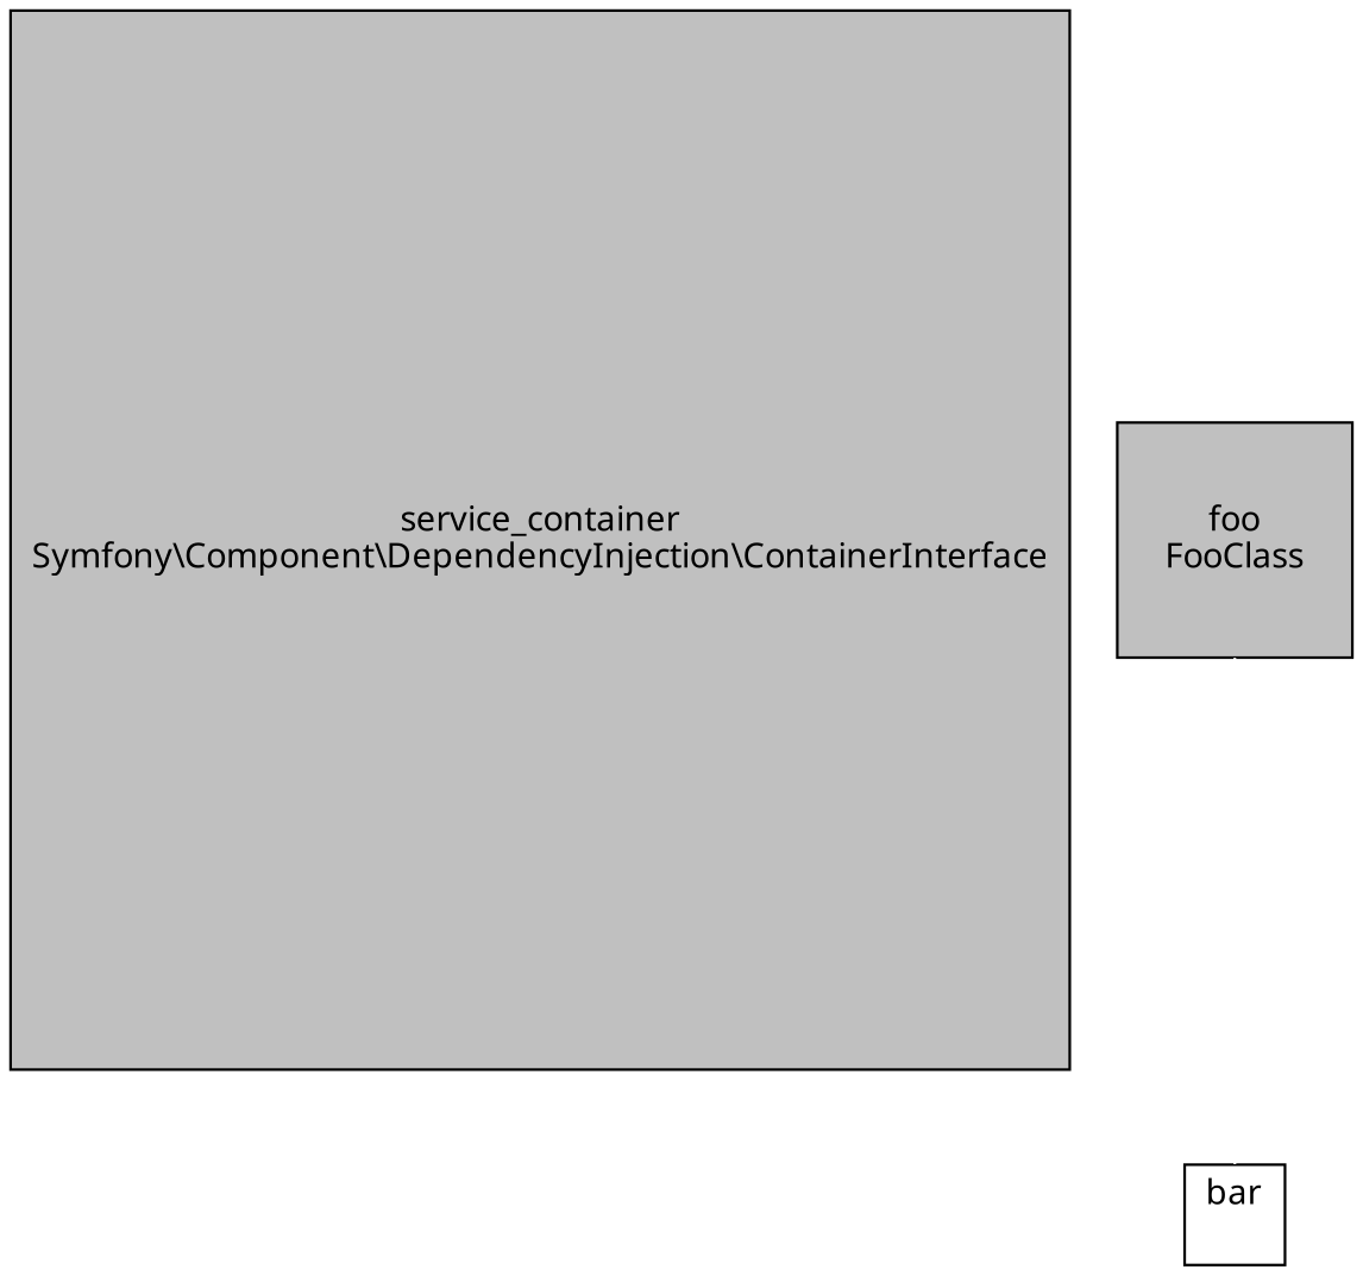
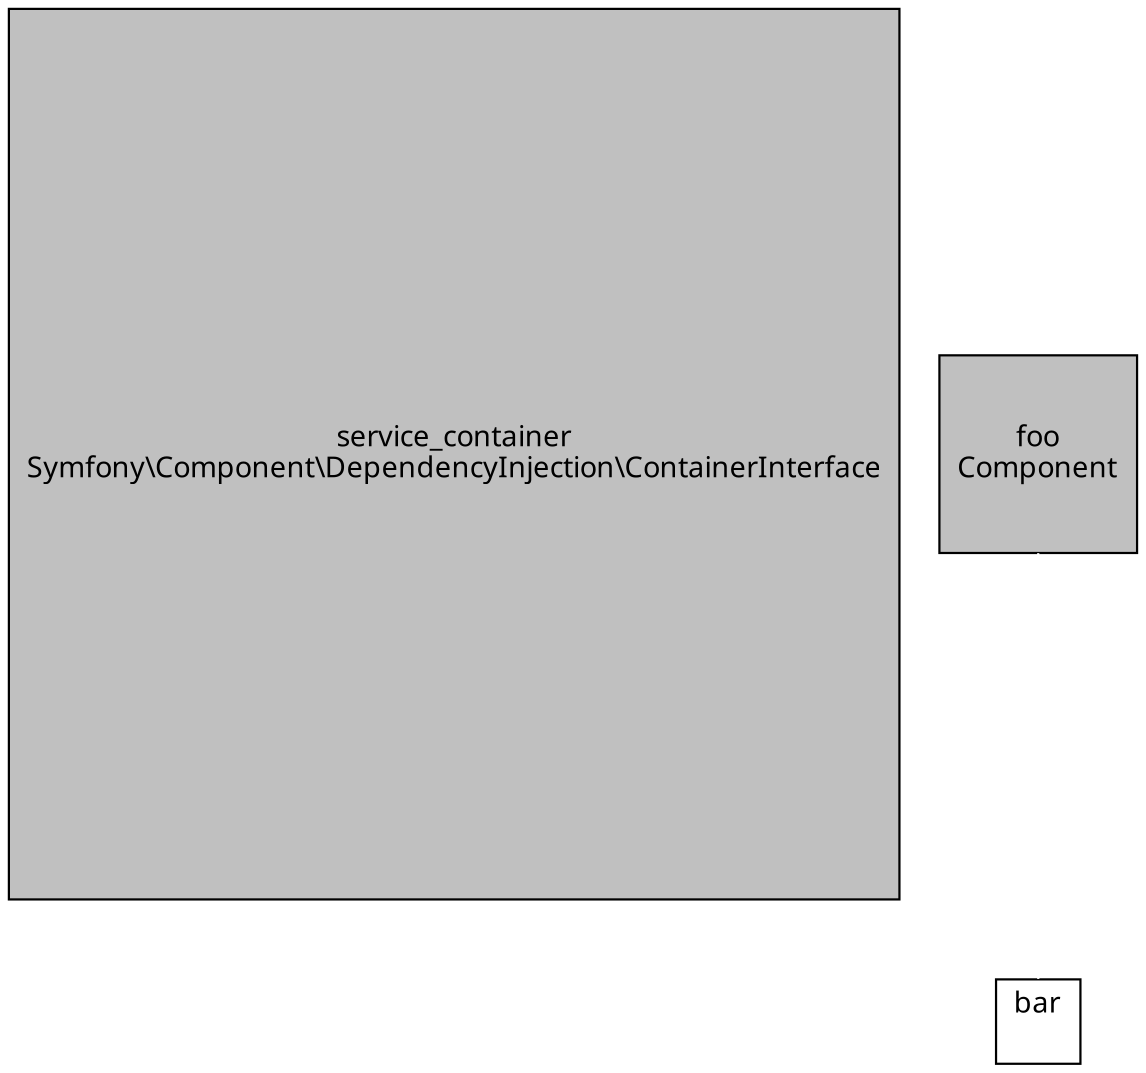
  digraph {
    node [fillcolor=grey fontname=Verdana fontsize=13 shape=square style=filled]
    n1 [label="service_container\nSymfony\\Component\\DependencyInjection\\ContainerInterface\n"]
-   n2 [label="foo\nFooClass\n"]
+   n2 [label="foo\nComponent\n"]
    n3 [fillcolor=red label="bar\n\n" style=empty]
    n2 -> n3 [arrowhead=closed arrowsize=1 color=white fontname=Verdana fontsize=12 style=filled]
  }
